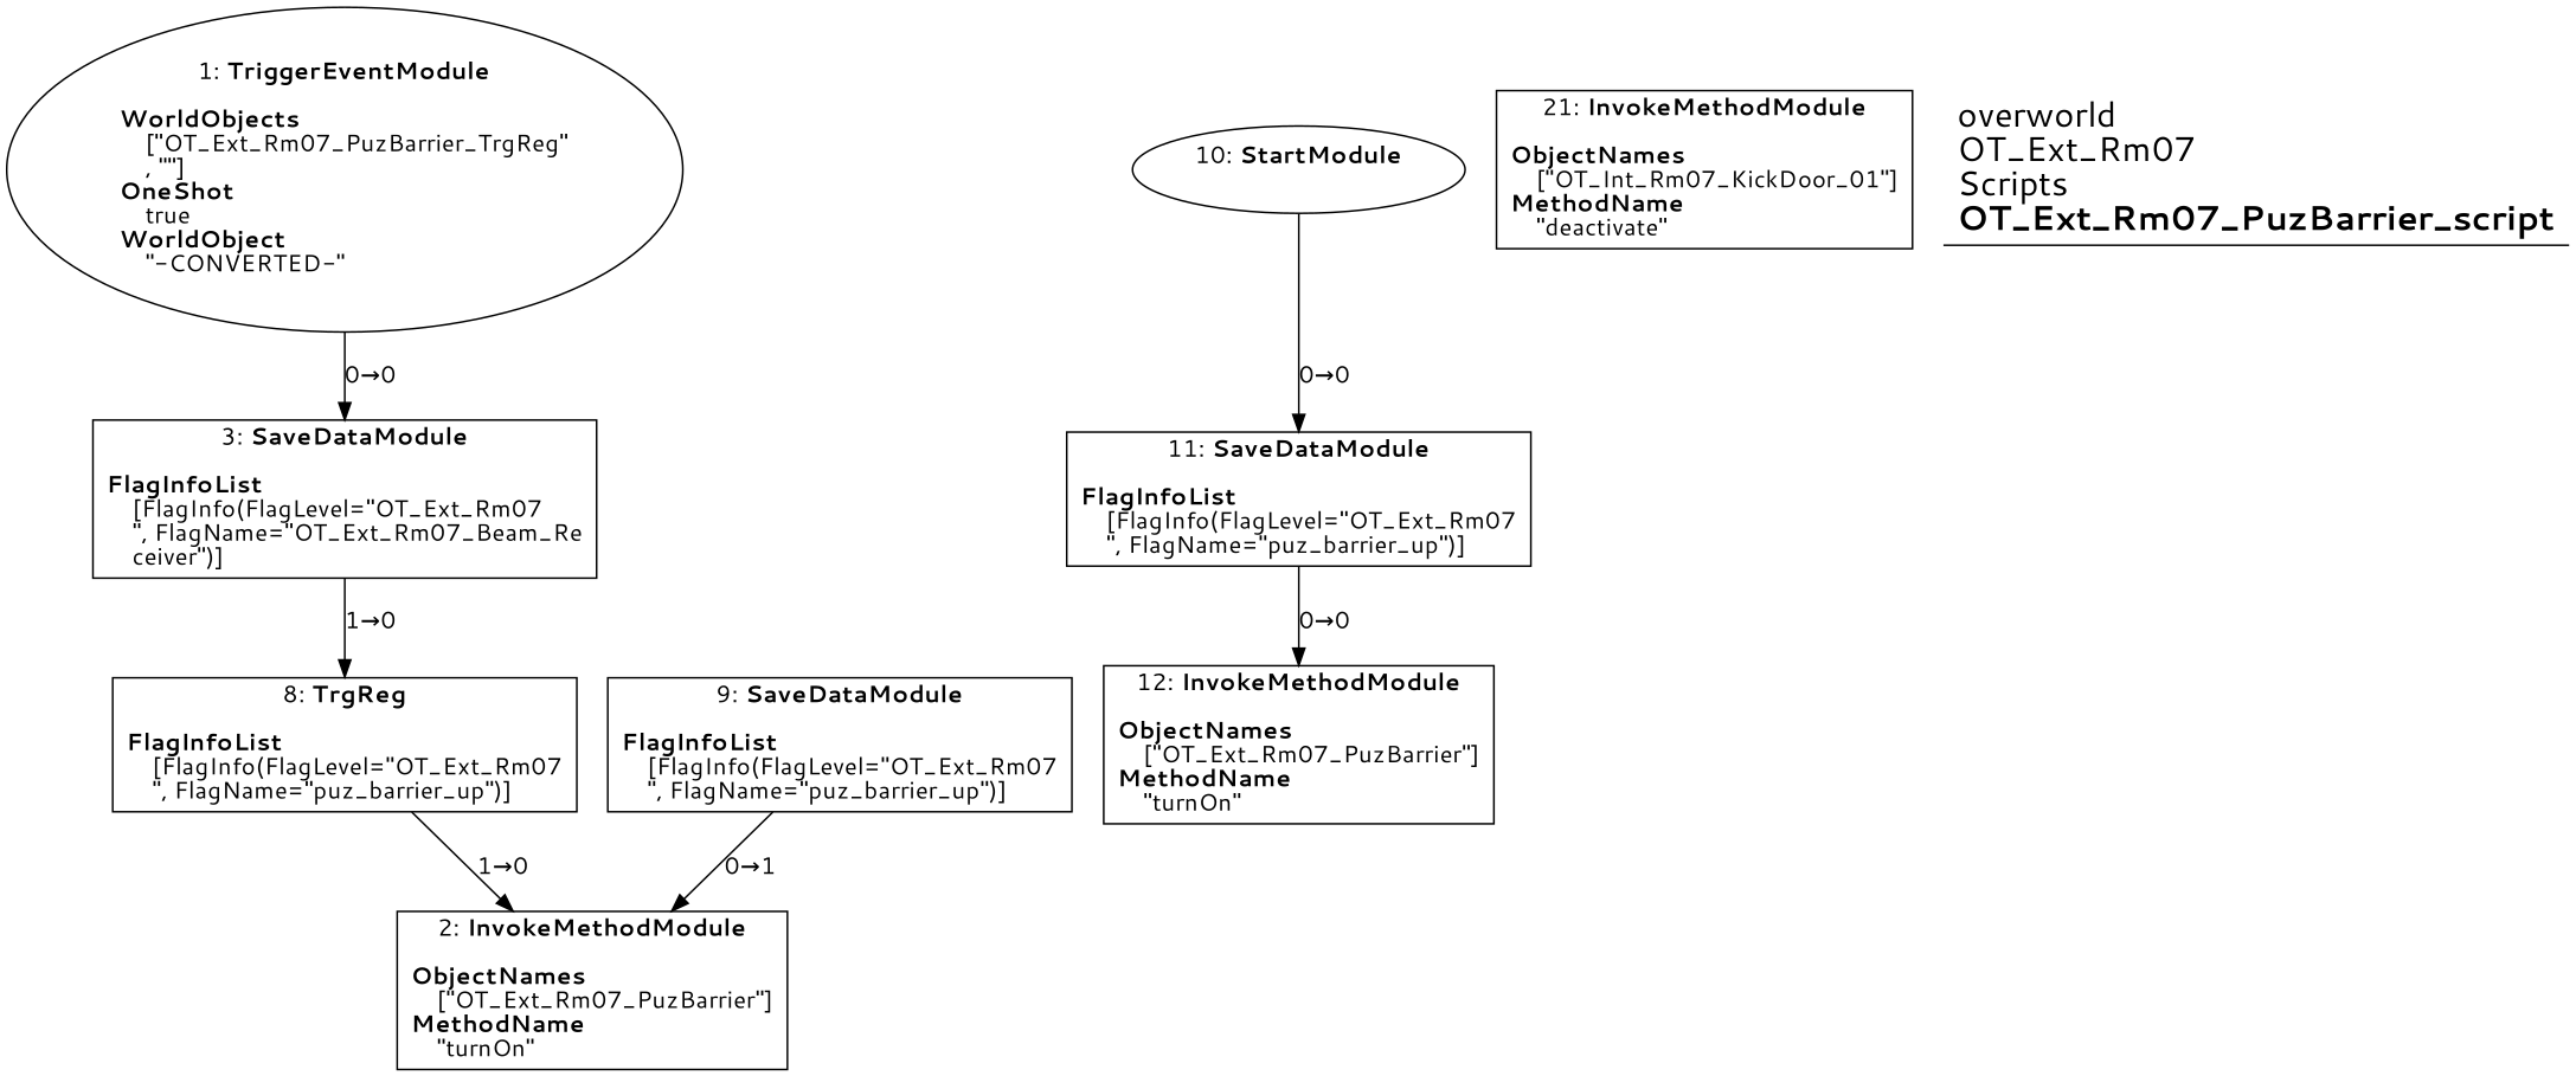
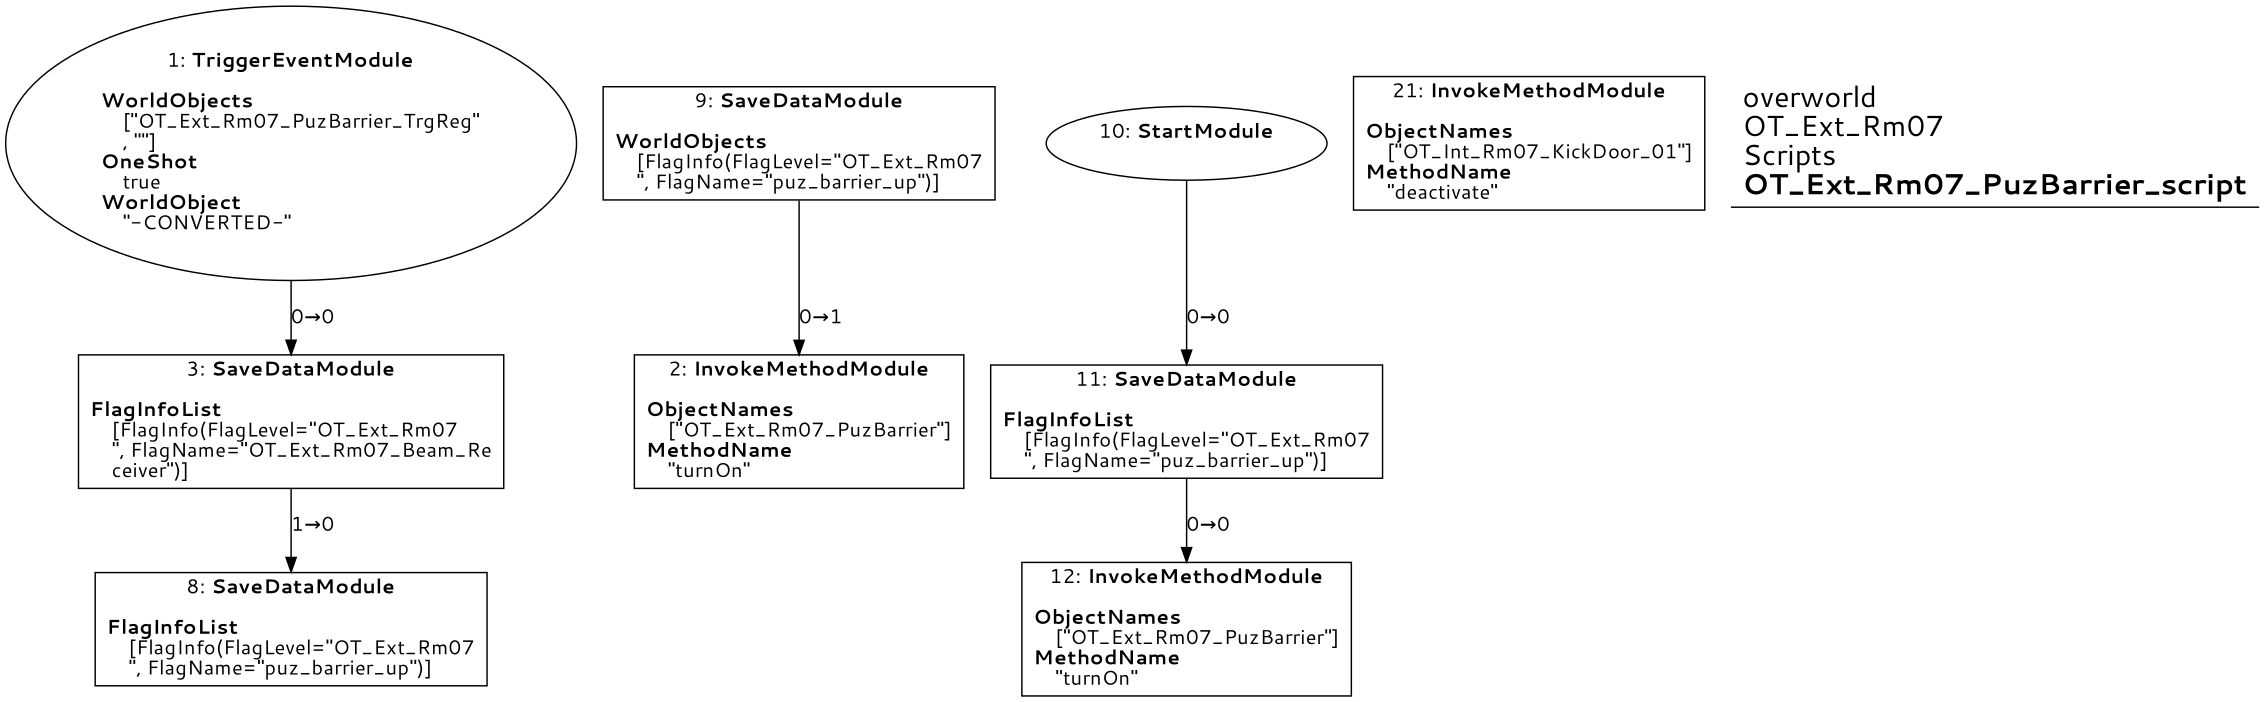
  digraph {
    fontname="Segoe UI"
    splines=spline
    node [fontname="Segoe UI" shape=box]
    edge [fontname="Segoe UI"]
    n1 [label=<1: <b>TriggerEventModule</b><br/><br/><b>WorldObjects</b><br align="left"/>    [&quot;OT_Ext_Rm07_PuzBarrier_TrgReg&quot;<br align="left"/>    , &quot;&quot;]<br align="left"/><b>OneShot</b><br align="left"/>    true<br align="left"/><b>WorldObject</b><br align="left"/>    &quot;-CONVERTED-&quot;<br align="left"/>> shape=oval]
    n2 [label=<3: <b>SaveDataModule</b><br/><br/><b>FlagInfoList</b><br align="left"/>    [FlagInfo(FlagLevel=&quot;OT_Ext_Rm07<br align="left"/>    &quot;, FlagName=&quot;OT_Ext_Rm07_Beam_Re<br align="left"/>    ceiver&quot;)]<br align="left"/>>]
-   n3 [label=<8: <b>TrgReg</b><br/><br/><b>FlagInfoList</b><br align="left"/>    [FlagInfo(FlagLevel=&quot;OT_Ext_Rm07<br align="left"/>    &quot;, FlagName=&quot;puz_barrier_up&quot;)]<br align="left"/>>]
+   n3 [label=<8: <b>SaveDataModule</b><br/><br/><b>FlagInfoList</b><br align="left"/>    [FlagInfo(FlagLevel=&quot;OT_Ext_Rm07<br align="left"/>    &quot;, FlagName=&quot;puz_barrier_up&quot;)]<br align="left"/>>]
    n4 [label=<2: <b>InvokeMethodModule</b><br/><br/><b>ObjectNames</b><br align="left"/>    [&quot;OT_Ext_Rm07_PuzBarrier&quot;]<br align="left"/><b>MethodName</b><br align="left"/>    &quot;turnOn&quot;<br align="left"/>>]
-   n5 [label=<9: <b>SaveDataModule</b><br/><br/><b>FlagInfoList</b><br align="left"/>    [FlagInfo(FlagLevel=&quot;OT_Ext_Rm07<br align="left"/>    &quot;, FlagName=&quot;puz_barrier_up&quot;)]<br align="left"/>>]
+   n5 [label=<9: <b>SaveDataModule</b><br/><br/><b>WorldObjects</b><br align="left"/>    [FlagInfo(FlagLevel=&quot;OT_Ext_Rm07<br align="left"/>    &quot;, FlagName=&quot;puz_barrier_up&quot;)]<br align="left"/>>]
    n6 [label=<10: <b>StartModule</b><br/><br/>> shape=oval]
    n7 [label=<11: <b>SaveDataModule</b><br/><br/><b>FlagInfoList</b><br align="left"/>    [FlagInfo(FlagLevel=&quot;OT_Ext_Rm07<br align="left"/>    &quot;, FlagName=&quot;puz_barrier_up&quot;)]<br align="left"/>>]
    n8 [label=<12: <b>InvokeMethodModule</b><br/><br/><b>ObjectNames</b><br align="left"/>    [&quot;OT_Ext_Rm07_PuzBarrier&quot;]<br align="left"/><b>MethodName</b><br align="left"/>    &quot;turnOn&quot;<br align="left"/>>]
    n9 [label=<21: <b>InvokeMethodModule</b><br/><br/><b>ObjectNames</b><br align="left"/>    [&quot;OT_Int_Rm07_KickDoor_01&quot;]<br align="left"/><b>MethodName</b><br align="left"/>    &quot;deactivate&quot;<br align="left"/>>]
    n10 [label=<<font point-size="20">overworld<br align="left"/>OT_Ext_Rm07<br align="left"/>Scripts<br align="left"/><b>OT_Ext_Rm07_PuzBarrier_script</b><br align="left"/></font>> shape=underline]
    n1 -> n2 [label="0→0"]
    n2 -> n3 [label="1→0"]
-   n3 -> n4 [label="1→0"]
    n5 -> n4 [label="0→1"]
    n6 -> n7 [label="0→0"]
    n7 -> n8 [label="0→0"]
  }
